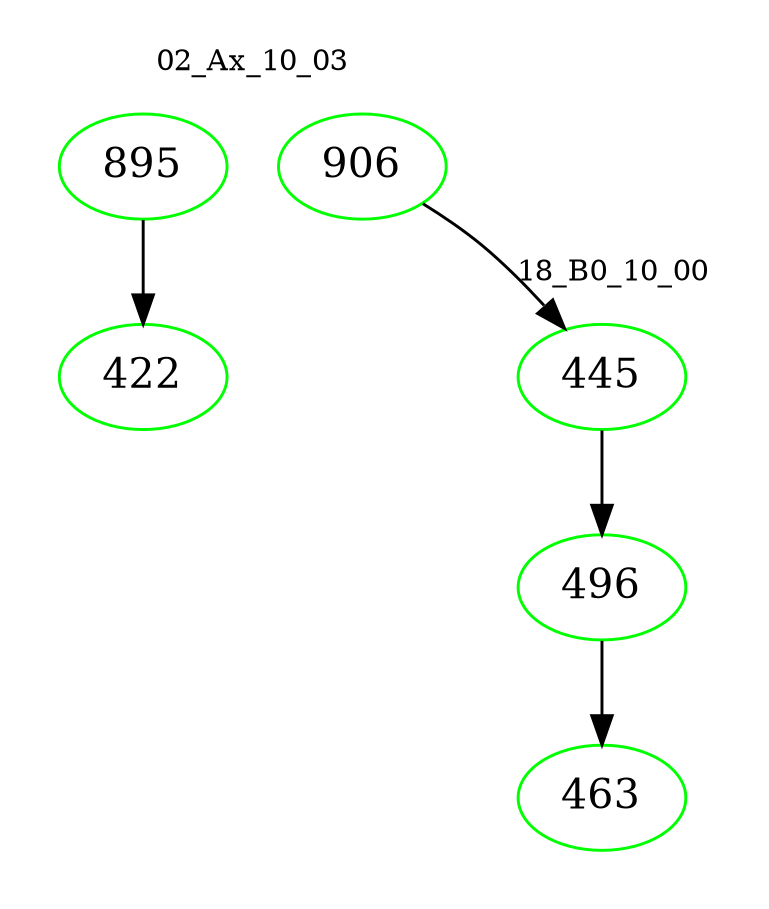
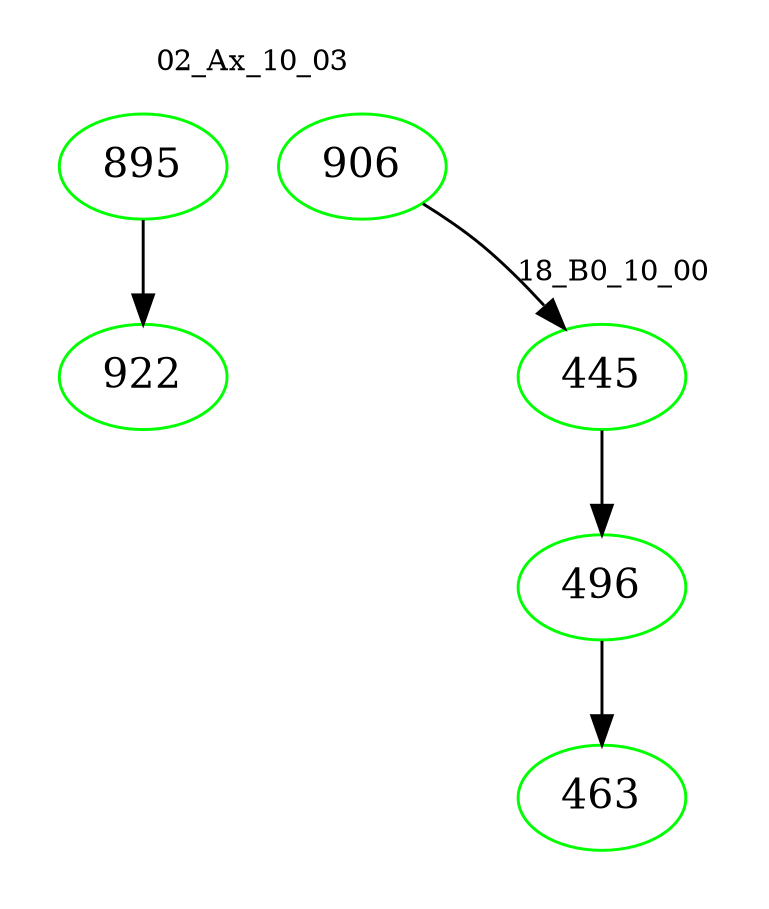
  digraph {
    node [color=green]
    edge [color=black]
    n1 [label=906]
    n2 [label=895]
-   n3 [label=422]
+   n3 [label=922]
    n4 [label=445]
    n5 [label=496]
    n6 [label=463]
    subgraph cluster_1 {
      color=white
      fontsize=10
      label="02_Ax_10_03"
      n1
      n2
      n3
    }
    subgraph cluster_2 {
      color=white
      fontsize=10
      label="18_B0_10_00"
      n4
      n5
      n6
    }
    n1 -> n4
    n2 -> n3
    n4 -> n5
    n5 -> n6
  }
